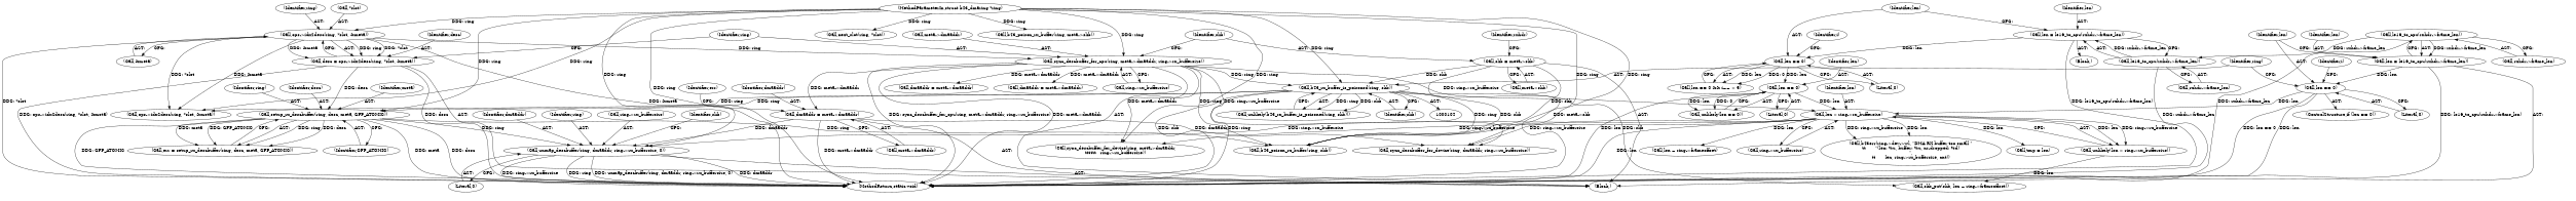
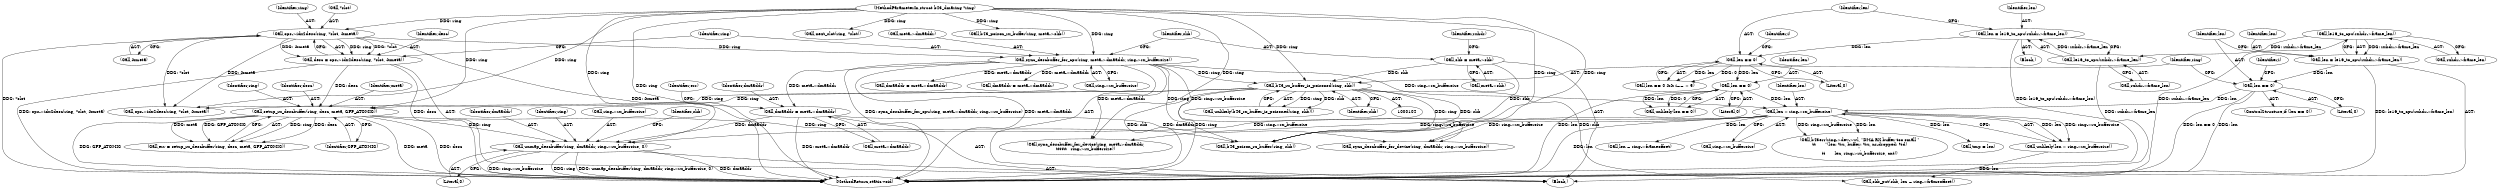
  digraph {
    n1 [label="(Call,unmap_descbuffer(ring, dmaaddr, ring->rx_buffersize, 0))"]
    n2 [label="(Literal,0)"]
    n3 [label="(MethodReturn,static void)"]
    n4 [label="(Block,)"]
    n5 [label="(Call,setup_rx_descbuffer(ring, desc, meta, GFP_ATOMIC))"]
    n6 [label="(Identifier,GFP_ATOMIC)"]
    n7 [label="(Call,b43_poison_rx_buffer(ring, skb))"]
    n8 [label="(Call,err = setup_rx_descbuffer(ring, desc, meta, GFP_ATOMIC))"]
    n9 [label="(Call,b43_rx_buffer_is_poisoned(ring, skb))"]
    n10 [label="(Call,ops->idx2desc(ring, *slot, &meta))"]
    n11 [label="(Call,skb_put(skb, len + ring->frameoffset))"]
    n12 [label="(Call,unlikely(b43_rx_buffer_is_poisoned(ring, skb)))"]
    n13 [label="(Identifier,skb)"]
    1000104
    n15 [label="(Call,sync_descbuffer_for_cpu(ring, meta->dmaaddr, ring->rx_buffersize))"]
    n16 [label="(Call,dmaaddr = meta->dmaaddr)"]
    n17 [label="(Call,len > ring->rx_buffersize)"]
    n18 [label="(Call,sync_descbuffer_for_device(ring, meta->dmaaddr,\n\t\t\t\t\t\t   ring->rx_buffersize))"]
    n19 [label="(Call,ring->rx_buffersize)"]
    n20 [label="(Call,dmaaddr = meta->dmaaddr)"]
    n21 [label="(Call,sync_descbuffer_for_device(ring, dmaaddr, ring->rx_buffersize))"]
    n22 [label="(Call,dmaaddr = meta->dmaaddr)"]
    n23 [label="(Call,meta->dmaaddr)"]
    n24 [label="(Call,b43err(ring->dev->wl, \"DMA RX buffer too small \"\n\t\t       \"(len: %u, buffer: %u, nr-dropped: %d)\n\",\n\t\t       len, ring->rx_buffersize, cnt))"]
    n25 [label="(Call,tmp = len)"]
    n26 [label="(Call,len + ring->frameoffset)"]
    n27 [label="(Call,ring->rx_buffersize)"]
    n28 [label="(Call,unlikely(len > ring->rx_buffersize))"]
    n29 [label="(Call,ops->idx2desc(ring, *slot, &meta))"]
    n30 [label="(Call,desc = ops->idx2desc(ring, *slot, &meta))"]
    n31 [label="(Call,&meta)"]
    n32 [label="(MethodParameterIn,struct b43_dmaring *ring)"]
    n33 [label="(Call,next_slot(ring, *slot))"]
    n34 [label="(Call,b43_poison_rx_buffer(ring, meta->skb))"]
    n35 [label="(Call,skb = meta->skb)"]
    n36 [label="(Call,meta->skb)"]
    n37 [label="(Call,len == 0)"]
    n38 [label="(Call,unlikely(len == 0))"]
    n39 [label="(Literal,0)"]
    n40 [label="(Call,len == 0)"]
    n41 [label="(Call,len == 0 && i++ < 5)"]
    n42 [label="(Literal,0)"]
    n43 [label="(Call,len = le16_to_cpu(rxhdr->frame_len))"]
    n44 [label="(Call,le16_to_cpu(rxhdr->frame_len))"]
    n45 [label="(Block,)"]
    n46 [label="(Call,rxhdr->frame_len)"]
    n47 [label="(Call,le16_to_cpu(rxhdr->frame_len))"]
    n48 [label="(Call,len = le16_to_cpu(rxhdr->frame_len))"]
    n49 [label="(Call,rxhdr->frame_len)"]
    n50 [label="(Call,len == 0)"]
    n51 [label="(ControlStructure,if (len == 0))"]
    n52 [label="(Literal,0)"]
    n53 [label="(Identifier,len)"]
    n54 [label="(Identifier,meta)"]
    n55 [label="(Identifier,ring)"]
    n56 [label="(Identifier,i)"]
    n57 [label="(Identifier,skb)"]
    n58 [label="(Identifier,len)"]
    n59 [label="(Identifier,len)"]
    n60 [label="(Identifier,dmaaddr)"]
    n61 [label="(Identifier,len)"]
    n62 [label="(Identifier,len)"]
    n63 [label="(Identifier,ring)"]
    n64 [label="(Call,meta->dmaaddr)"]
    n65 [label="(Identifier,ring)"]
    n66 [label="(Call,ring->rx_buffersize)"]
    n67 [label="(Identifier,dmaaddr)"]
    n68 [label="(Identifier,desc)"]
    n69 [label="(Identifier,err)"]
    n70 [label="(Call,*slot)"]
    n71 [label="(Identifier,skb)"]
    n72 [label="(Identifier,desc)"]
    n73 [label="(Identifier,len)"]
    n74 [label="(Identifier,ring)"]
    n75 [label="(Identifier,rxhdr)"]
    n76 [label="(Identifier,i)"]
    n77 [label="(Identifier,ring)"]
    n1 -> n2 [label="CFG: "]
    n1 -> n3 [label="DDG: unmap_descbuffer(ring, dmaaddr, ring->rx_buffersize, 0)"]
    n1 -> n3 [label="DDG: dmaaddr"]
    n1 -> n3 [label="DDG: ring->rx_buffersize"]
    n1 -> n3 [label="DDG: ring"]
    n1 -> n4 [label="AST: "]
    n2 -> n1 [label="AST: "]
    n5 -> n1 [label="DDG: ring"]
    n5 -> n3 [label="DDG: GFP_ATOMIC"]
    n5 -> n3 [label="DDG: meta"]
    n5 -> n3 [label="DDG: desc"]
    n5 -> n6 [label="CFG: "]
    n5 -> n7 [label="DDG: ring"]
    n5 -> n8 [label="AST: "]
    n5 -> n8 [label="DDG: ring"]
    n5 -> n8 [label="DDG: desc"]
    n5 -> n8 [label="DDG: meta"]
    n5 -> n8 [label="DDG: GFP_ATOMIC"]
    n6 -> n5 [label="AST: "]
    n8 -> n5 [label="CFG: "]
    n9 -> n3 [label="DDG: skb"]
    n9 -> n3 [label="DDG: ring"]
    n9 -> n5 [label="DDG: ring"]
    n9 -> n7 [label="DDG: ring"]
    n9 -> n7 [label="DDG: skb"]
    n9 -> n10 [label="DDG: ring"]
    n9 -> n11 [label="DDG: skb"]
    n9 -> n12 [label="AST: "]
    n9 -> n12 [label="DDG: ring"]
    n9 -> n12 [label="DDG: skb"]
    n9 -> n13 [label="CFG: "]
    n9 -> 1000104 [label="AST: "]
    n12 -> n9 [label="CFG: "]
    n13 -> n9 [label="AST: "]
    n15 -> n3 [label="DDG: sync_descbuffer_for_cpu(ring, meta->dmaaddr, ring->rx_buffersize)"]
    n15 -> n3 [label="DDG: meta->dmaaddr"]
    n15 -> n4 [label="AST: "]
    n15 -> n7 [label="DDG: ring"]
    n15 -> n9 [label="DDG: ring"]
    n15 -> n16 [label="DDG: meta->dmaaddr"]
    n15 -> n17 [label="DDG: ring->rx_buffersize"]
    n15 -> n18 [label="DDG: meta->dmaaddr"]
    n15 -> n19 [label="CFG: "]
    n15 -> n20 [label="DDG: meta->dmaaddr"]
    n15 -> n21 [label="DDG: ring->rx_buffersize"]
    n15 -> n22 [label="DDG: meta->dmaaddr"]
    n16 -> n1 [label="DDG: dmaaddr"]
    n16 -> n3 [label="DDG: meta->dmaaddr"]
    n16 -> n4 [label="AST: "]
    n16 -> n21 [label="DDG: dmaaddr"]
    n16 -> n23 [label="CFG: "]
    n17 -> n1 [label="DDG: ring->rx_buffersize"]
    n17 -> n3 [label="DDG: len"]
    n17 -> n18 [label="DDG: ring->rx_buffersize"]
    n17 -> n21 [label="DDG: ring->rx_buffersize"]
    n17 -> n24 [label="DDG: len"]
    n17 -> n24 [label="DDG: ring->rx_buffersize"]
    n17 -> n25 [label="DDG: len"]
    n17 -> n26 [label="DDG: len"]
    n17 -> n27 [label="CFG: "]
    n17 -> n28 [label="AST: "]
    n17 -> n28 [label="DDG: len"]
    n17 -> n28 [label="DDG: ring->rx_buffersize"]
    n19 -> n15 [label="AST: "]
    n23 -> n16 [label="AST: "]
    n27 -> n17 [label="AST: "]
    n28 -> n11 [label="DDG: len"]
    n28 -> n17 [label="CFG: "]
    n29 -> n3 [label="DDG: *slot"]
    n29 -> n3 [label="DDG: &meta"]
    n29 -> n10 [label="DDG: *slot"]
    n29 -> n10 [label="DDG: &meta"]
    n29 -> n15 [label="DDG: ring"]
    n29 -> n30 [label="AST: "]
    n29 -> n30 [label="DDG: ring"]
    n29 -> n30 [label="DDG: *slot"]
    n29 -> n30 [label="DDG: &meta"]
    n29 -> n31 [label="CFG: "]
    n30 -> n3 [label="DDG: ops->idx2desc(ring, *slot, &meta)"]
    n30 -> n3 [label="DDG: desc"]
    n30 -> n4 [label="AST: "]
    n30 -> n5 [label="DDG: desc"]
    n30 -> n29 [label="CFG: "]
    n31 -> n29 [label="AST: "]
    n32 -> n1 [label="DDG: ring"]
    n32 -> n3 [label="DDG: ring"]
    n32 -> n5 [label="DDG: ring"]
    n32 -> n7 [label="DDG: ring"]
    n32 -> n9 [label="DDG: ring"]
    n32 -> n10 [label="DDG: ring"]
    n32 -> n15 [label="DDG: ring"]
    n32 -> n18 [label="DDG: ring"]
    n32 -> n21 [label="DDG: ring"]
    n32 -> n29 [label="DDG: ring"]
    n32 -> n33 [label="DDG: ring"]
    n32 -> n34 [label="DDG: ring"]
-   n35 -> n3 [label="DDG: meta->skb"]
    n35 -> n4 [label="AST: "]
    n35 -> n7 [label="DDG: skb"]
    n35 -> n9 [label="DDG: skb"]
    n35 -> n36 [label="CFG: "]
    n36 -> n35 [label="AST: "]
    n37 -> n3 [label="DDG: len"]
    n37 -> n17 [label="DDG: len"]
    n37 -> n38 [label="AST: "]
    n37 -> n38 [label="DDG: len"]
    n37 -> n38 [label="DDG: 0"]
    n37 -> n39 [label="CFG: "]
    n38 -> n37 [label="CFG: "]
    n39 -> n37 [label="AST: "]
    n40 -> n37 [label="DDG: len"]
    n40 -> n41 [label="AST: "]
    n40 -> n41 [label="DDG: len"]
    n40 -> n41 [label="DDG: 0"]
    n40 -> n42 [label="CFG: "]
    n41 -> n40 [label="CFG: "]
    n42 -> n40 [label="AST: "]
    n43 -> n3 [label="DDG: le16_to_cpu(rxhdr->frame_len)"]
    n43 -> n40 [label="DDG: len"]
    n43 -> n44 [label="CFG: "]
    n43 -> n45 [label="AST: "]
    n44 -> n3 [label="DDG: rxhdr->frame_len"]
    n44 -> n43 [label="AST: "]
    n44 -> n43 [label="DDG: rxhdr->frame_len"]
    n44 -> n46 [label="CFG: "]
    n46 -> n44 [label="AST: "]
    n47 -> n3 [label="DDG: rxhdr->frame_len"]
    n47 -> n44 [label="DDG: rxhdr->frame_len"]
    n47 -> n48 [label="AST: "]
    n47 -> n48 [label="DDG: rxhdr->frame_len"]
    n47 -> n49 [label="CFG: "]
    n48 -> n3 [label="DDG: le16_to_cpu(rxhdr->frame_len)"]
    n48 -> n4 [label="AST: "]
    n48 -> n47 [label="CFG: "]
    n48 -> n50 [label="DDG: len"]
    n49 -> n47 [label="AST: "]
    n50 -> n3 [label="DDG: len"]
    n50 -> n3 [label="DDG: len == 0"]
    n50 -> n17 [label="DDG: len"]
    n50 -> n51 [label="AST: "]
    n50 -> n52 [label="CFG: "]
    n52 -> n50 [label="AST: "]
    n53 -> n48 [label="CFG: "]
    n53 -> n50 [label="AST: "]
    n54 -> n5 [label="AST: "]
    n55 -> n5 [label="AST: "]
    n56 -> n50 [label="CFG: "]
    n57 -> n15 [label="CFG: "]
    n57 -> n35 [label="AST: "]
    n58 -> n37 [label="AST: "]
    n59 -> n43 [label="AST: "]
    n60 -> n1 [label="AST: "]
    n61 -> n40 [label="AST: "]
    n61 -> n43 [label="CFG: "]
    n62 -> n48 [label="AST: "]
    n63 -> n1 [label="AST: "]
    n64 -> n15 [label="AST: "]
    n65 -> n9 [label="AST: "]
    n65 -> n50 [label="CFG: "]
    n66 -> n1 [label="AST: "]
    n67 -> n16 [label="AST: "]
    n68 -> n30 [label="AST: "]
    n69 -> n16 [label="CFG: "]
    n70 -> n29 [label="AST: "]
    n71 -> n1 [label="CFG: "]
    n72 -> n5 [label="AST: "]
    n73 -> n17 [label="AST: "]
    n74 -> n15 [label="AST: "]
    n74 -> n30 [label="CFG: "]
    n75 -> n35 [label="CFG: "]
    n76 -> n40 [label="CFG: "]
    n77 -> n29 [label="AST: "]
  }
